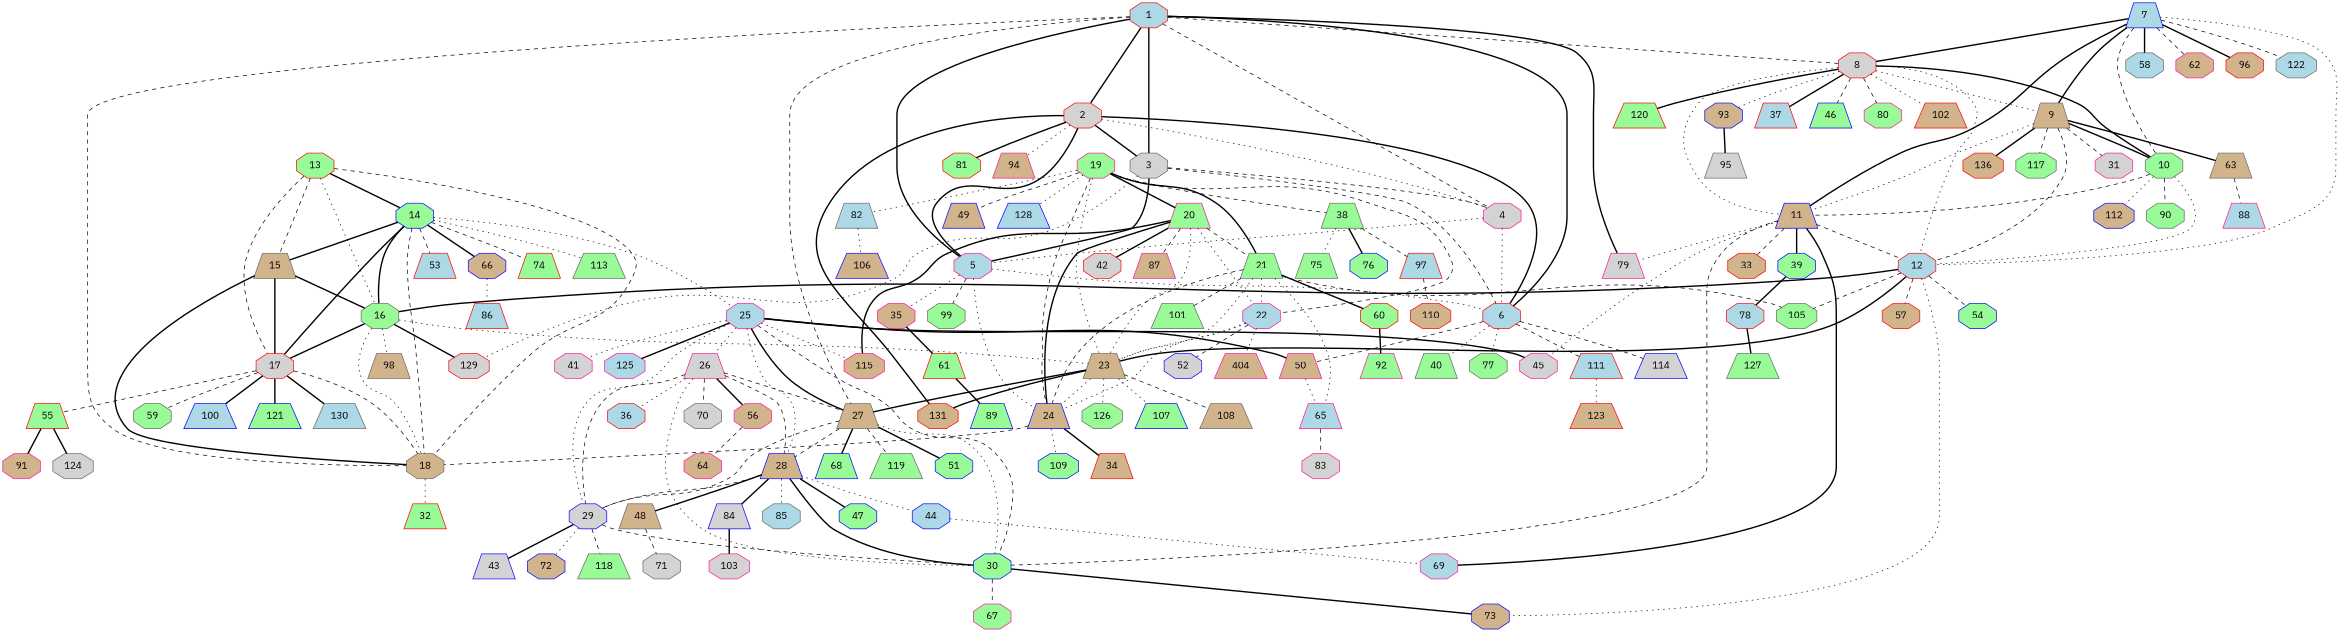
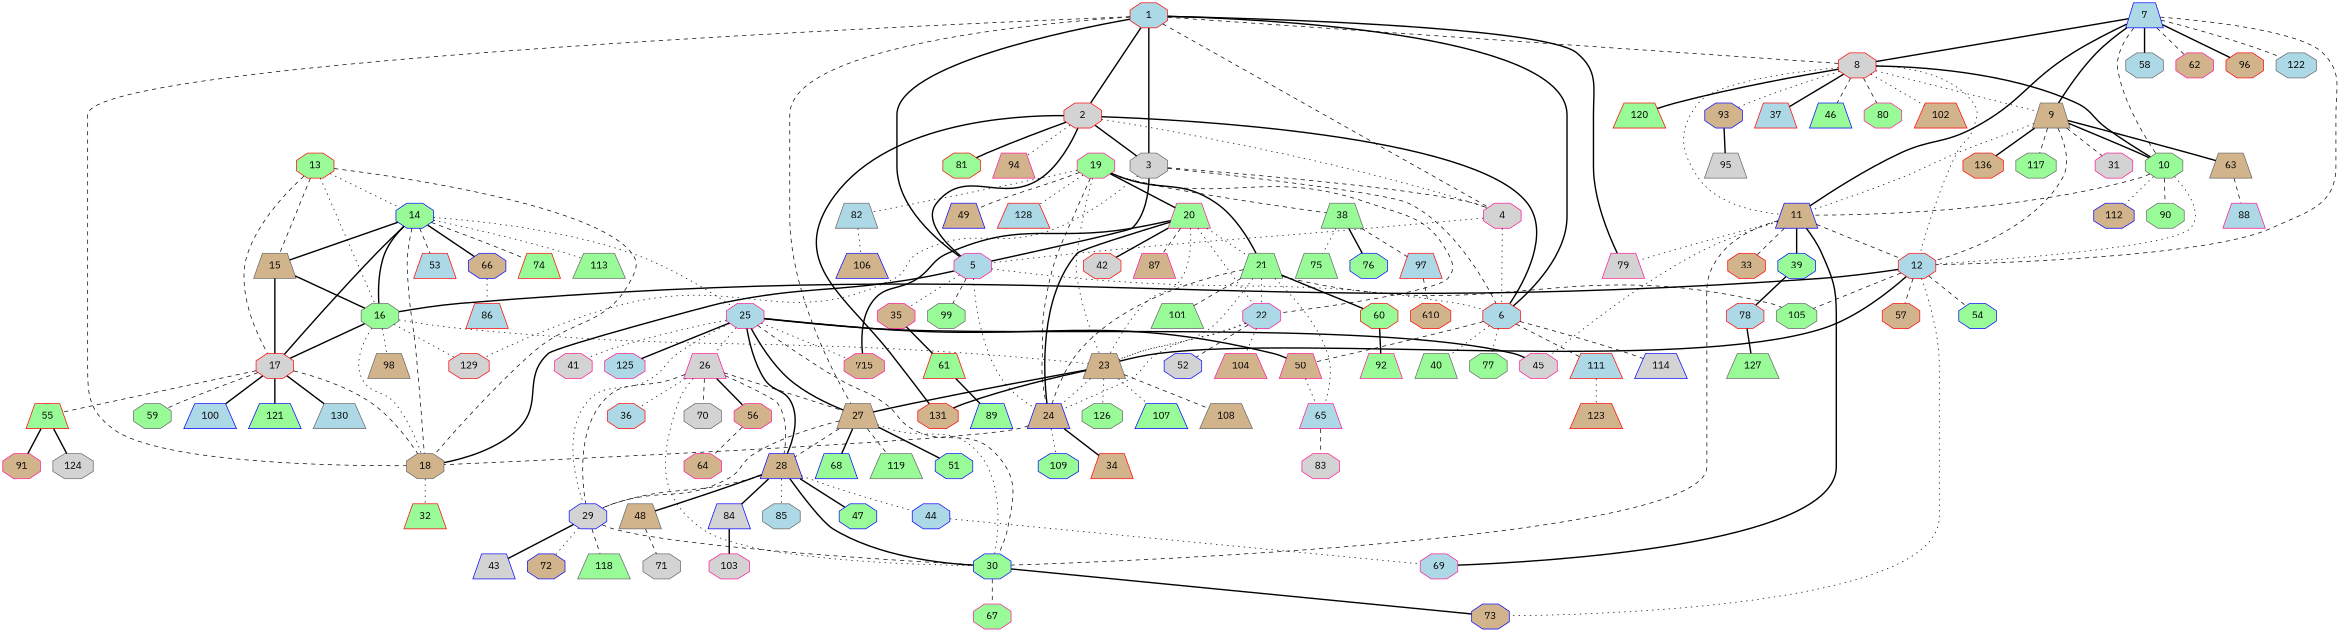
  graph {
    fontname="IBM Plex Sans"
    node [color=gray40 fillcolor=palegreen fontname="IBM Plex Sans" shape=octagon style=filled]
    edge [fontname="IBM Plex Sans" style=bold]
    1 [color=red fillcolor=lightblue]
    2 [color=red fillcolor=lightgrey]
    3 [fillcolor=lightgrey]
    4 [color=deeppink fillcolor=lightgrey]
    5 [color=deeppink fillcolor=lightblue]
    6 [color=red fillcolor=lightblue]
    8 [color=red fillcolor=lightgrey]
    18 [fillcolor=tan]
    27 [fillcolor=tan shape=trapezium]
    79 [color=deeppink fillcolor=lightgrey shape=trapezium]
    81 [color=red]
    94 [color=deeppink fillcolor=tan shape=trapezium]
    131 [color=red fillcolor=tan]
    129 [color=red fillcolor=lightgrey]
    24 [color=blue fillcolor=tan shape=trapezium]
    35 [color=deeppink fillcolor=tan]
    99
    40 [shape=trapezium]
    50 [color=deeppink fillcolor=tan shape=trapezium]
    77
    111 [color=red fillcolor=lightblue shape=trapezium]
    114 [color=blue fillcolor=lightgrey shape=trapezium]
    9 [fillcolor=tan shape=trapezium]
    10
    11 [color=blue fillcolor=tan shape=trapezium]
    12 [color=red fillcolor=lightblue]
    37 [color=red fillcolor=lightblue shape=trapezium]
    46 [color=blue shape=trapezium]
    80 [color=deeppink]
    93 [color=blue fillcolor=tan]
    102 [color=red fillcolor=tan shape=trapezium]
    120 [color=red shape=trapezium]
    32 [color=red shape=trapezium]
    30 [color=blue]
    28 [color=blue fillcolor=tan shape=trapezium]
    29 [color=blue fillcolor=lightgrey]
    51 [color=blue]
    68 [color=blue shape=trapezium]
    119 [shape=trapezium]
    34 [color=red fillcolor=tan shape=trapezium]
    109 [color=blue]
    61 [color=red shape=trapezium]
    65 [color=deeppink fillcolor=lightblue shape=trapezium]
    123 [color=red fillcolor=tan shape=trapezium]
    7 [color=blue fillcolor=lightblue shape=trapezium]
    58 [fillcolor=lightblue]
    62 [color=deeppink fillcolor=tan]
    96 [color=red fillcolor=tan]
    122 [fillcolor=lightblue]
    31 [color=deeppink fillcolor=lightgrey]
    63 [fillcolor=tan shape=trapezium]
    n52 [color=red fillcolor=tan label=136]
    117
    90
    112 [color=blue fillcolor=tan]
    33 [color=red fillcolor=tan]
    39 [color=blue]
    45 [color=deeppink fillcolor=lightgrey]
    69 [color=deeppink fillcolor=lightblue]
    16
    23 [fillcolor=tan shape=trapezium]
    54 [color=blue]
    57 [color=red fillcolor=tan]
    73 [color=blue fillcolor=tan]
    105
    95 [fillcolor=lightgrey shape=trapezium]
    88 [color=deeppink fillcolor=lightblue shape=trapezium]
    67 [color=deeppink]
    78 [color=red fillcolor=lightblue]
    17 [color=red fillcolor=lightgrey]
    98 [fillcolor=tan shape=trapezium]
    107 [color=blue shape=trapezium]
    108 [fillcolor=tan shape=trapezium]
    126
    13 [color=red]
    14 [color=blue]
    15 [fillcolor=tan shape=trapezium]
    25 [color=deeppink fillcolor=lightblue]
    53 [color=red fillcolor=lightblue shape=trapezium]
    66 [color=blue fillcolor=tan]
    74 [color=red shape=trapezium]
    113 [shape=trapezium]
    55 [color=red shape=trapezium]
    59
    100 [color=blue fillcolor=lightblue shape=trapezium]
    121 [color=blue shape=trapezium]
    130 [fillcolor=lightblue shape=trapezium]
-   115 [color=deeppink fillcolor=tan]
+   115 [color=deeppink fillcolor=tan label=715]
    26 [color=deeppink fillcolor=lightgrey shape=trapezium]
    41 [color=deeppink fillcolor=lightgrey]
    125 [color=deeppink fillcolor=lightblue]
    86 [color=red fillcolor=lightblue shape=trapezium]
    91 [color=deeppink fillcolor=tan]
    124 [fillcolor=lightgrey]
    19 [color=deeppink]
    20 [color=deeppink shape=trapezium]
    21 [shape=trapezium]
    22 [color=deeppink fillcolor=lightblue]
    38 [shape=trapezium]
    49 [color=blue fillcolor=tan shape=trapezium]
    82 [fillcolor=lightblue shape=trapezium]
-   128 [color=blue fillcolor=lightblue shape=trapezium]
+   128 [color=red fillcolor=lightblue shape=trapezium]
    42 [color=red fillcolor=lightgrey]
    87 [color=deeppink fillcolor=tan shape=trapezium]
    60 [color=red]
    101 [shape=trapezium]
    52 [color=blue fillcolor=lightgrey]
-   104 [color=deeppink fillcolor=tan shape=trapezium label=404]
+   104 [color=deeppink fillcolor=tan shape=trapezium]
    75 [shape=trapezium]
    76 [color=blue]
    97 [color=red fillcolor=lightblue shape=trapezium]
    106 [color=blue fillcolor=tan shape=trapezium]
    92 [color=deeppink shape=trapezium]
    83 [color=deeppink fillcolor=lightgrey]
    36 [color=red fillcolor=lightblue]
    56 [color=deeppink fillcolor=tan]
    70 [fillcolor=lightgrey]
    44 [color=blue fillcolor=lightblue]
    47 [color=blue]
    48 [fillcolor=tan shape=trapezium]
    84 [color=blue fillcolor=lightgrey shape=trapezium]
    85 [fillcolor=lightblue]
    43 [color=blue fillcolor=lightgrey shape=trapezium]
    72 [color=blue fillcolor=tan]
    118 [shape=trapezium]
    64 [color=deeppink fillcolor=tan]
    71 [fillcolor=lightgrey]
    103 [color=deeppink fillcolor=lightgrey]
    89 [color=blue shape=trapezium]
-   110 [color=red fillcolor=tan]
+   110 [color=red fillcolor=tan label=610]
    127 [shape=trapezium]
    1 -- 2
    1 -- 3
    1 -- 4 [style=dashed]
    1 -- 5
    1 -- 6
    1 -- 8 [style=dashed]
    1 -- 18 [style=dashed]
    1 -- 27 [style=dashed]
    1 -- 79
    2 -- 3
    2 -- 4 [style=dotted]
    2 -- 5
    2 -- 6
    2 -- 81
    2 -- 94 [style=dotted]
    2 -- 131
    3 -- 4 [style=dashed]
    3 -- 5
    3 -- 6 [style=dashed]
    3 -- 129 [style=dotted]
    4 -- 5 [style=dotted]
    4 -- 6 [style=dotted]
    5 -- 6 [style=dotted]
    5 -- 24 [style=dotted]
    5 -- 35 [style=dotted]
    5 -- 99 [style=dashed]
    6 -- 40 [style=dotted]
    6 -- 50 [style=dashed]
    6 -- 77 [style=dotted]
    6 -- 111 [style=dashed]
    6 -- 114 [style=dashed]
    8 -- 9 [style=dotted]
    8 -- 10
    8 -- 11 [style=dotted]
    8 -- 12 [style=dotted]
    8 -- 37
    8 -- 46 [style=dashed]
    8 -- 80 [style=dashed]
    8 -- 93 [style=dotted]
    8 -- 102 [style=dotted]
    8 -- 120
    18 -- 32 [style=dotted]
    27 -- 30 [style=dotted]
    27 -- 28 [style=dashed]
    27 -- 29 [style=dashed]
    27 -- 51
    27 -- 68
    27 -- 119 [style=dashed]
    24 -- 18 [style=dashed]
    24 -- 34
    24 -- 109 [style=dotted]
    35 -- 61
    50 -- 65 [style=dotted]
    111 -- 123 [style=dotted]
    9 -- 10
    9 -- 11 [style=dotted]
    9 -- 12 [style=dashed]
    9 -- 31 [style=dashed]
    9 -- 63
    9 -- n52
    9 -- 117 [style=dashed]
    10 -- 11 [style=dashed]
    10 -- 12 [style=dotted]
    10 -- 90 [style=dashed]
    10 -- 112 [style=dotted]
    11 -- 79 [style=dotted]
    11 -- 12 [style=dashed]
    11 -- 30 [style=dashed]
    11 -- 33 [style=dashed]
    11 -- 39
    11 -- 45 [style=dotted]
    11 -- 69
    12 -- 16
    12 -- 23
    12 -- 54 [style=dashed]
    12 -- 57 [style=dashed]
    12 -- 73 [style=dotted]
    12 -- 105 [style=dashed]
    93 -- 95
    30 -- 73
    30 -- 67 [style=dashed]
    28 -- 30
    28 -- 29 [style=dashed]
    28 -- 44 [style=dotted]
    28 -- 47
    28 -- 48
    28 -- 84
    28 -- 85 [style=dotted]
    29 -- 30 [style=dashed]
    29 -- 43
    29 -- 72 [style=dotted]
    29 -- 118 [style=dashed]
    61 -- 89
    65 -- 83 [style=dashed]
    7 -- 8
    7 -- 9
    7 -- 10 [style=dashed]
    7 -- 11
-   7 -- 12 [style=dotted]
+   7 -- 12 [style=dashed]
    7 -- 58
    7 -- 62 [style=dashed]
    7 -- 96
    7 -- 122 [style=dashed]
    63 -- 88 [style=dashed]
    39 -- 78
    16 -- 18 [style=dotted]
-   16 -- 129
+   16 -- 129 [style=dotted]
    16 -- 23 [style=dotted]
    16 -- 17
    16 -- 98 [style=dotted]
    23 -- 27
    23 -- 131
    23 -- 24 [style=dotted]
    23 -- 107 [style=dotted]
    23 -- 108 [style=dashed]
    23 -- 126 [style=dotted]
    78 -- 127
    17 -- 18 [style=dashed]
    17 -- 55 [style=dashed]
    17 -- 59 [style=dashed]
    17 -- 100
    17 -- 121
    17 -- 130
    13 -- 18 [style=dashed]
    13 -- 16 [style=dotted]
    13 -- 17 [style=dashed]
-   13 -- 14
+   13 -- 14 [style=dotted]
    13 -- 15 [style=dashed]
    14 -- 18 [style=dashed]
    14 -- 16
    14 -- 17
    14 -- 15
    14 -- 25 [style=dotted]
    14 -- 53 [style=dashed]
    14 -- 66
    14 -- 74 [style=dashed]
    14 -- 113 [style=dotted]
-   15 -- 18
+   5 -- 18
    15 -- 16
    15 -- 17
    25 -- 27
    25 -- 50
    25 -- 30 [style=dashed]
-   25 -- 28 [style=dotted]
+   25 -- 28
    25 -- 29 [style=dotted]
    25 -- 45
    25 -- 115 [style=dotted]
    25 -- 26 [style=dotted]
    25 -- 41 [style=dotted]
    25 -- 125
    66 -- 86 [style=dotted]
    55 -- 91
    55 -- 124
    26 -- 27 [style=dashed]
    26 -- 30 [style=dotted]
    26 -- 28 [style=dashed]
    26 -- 29 [style=dashed]
    26 -- 36 [style=dotted]
    26 -- 56
    26 -- 70 [style=dashed]
    19 -- 24 [style=dashed]
    19 -- 23 [style=dotted]
    19 -- 20
    19 -- 21
    19 -- 22 [style=dashed]
    19 -- 38 [style=dashed]
    19 -- 49 [style=dashed]
    19 -- 82 [style=dotted]
    19 -- 128 [style=dotted]
    20 -- 24
    20 -- 23 [style=dotted]
    20 -- 115
-   20 -- 21 [style=dashed]
+   20 -- 21 [style=dotted]
    20 -- 22 [style=dotted]
    20 -- 42
    20 -- 87 [style=dashed]
    21 -- 24 [style=dashed]
    21 -- 65 [style=dotted]
    21 -- 23 [style=dotted]
    21 -- 105 [style=dashed]
    21 -- 22 [style=dotted]
    21 -- 60
    21 -- 101 [style=dashed]
    22 -- 24 [style=dotted]
    22 -- 23 [style=dotted]
    22 -- 52 [style=dashed]
    22 -- 104 [style=dotted]
    38 -- 75 [style=dotted]
    38 -- 76
    38 -- 97 [style=dashed]
    82 -- 106 [style=dotted]
    60 -- 92
    97 -- 110 [style=dashed]
    56 -- 64 [style=dashed]
    44 -- 69 [style=dotted]
    48 -- 71 [style=dashed]
    84 -- 103
  }
